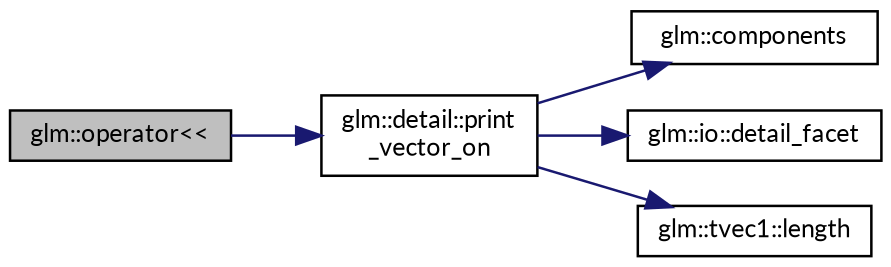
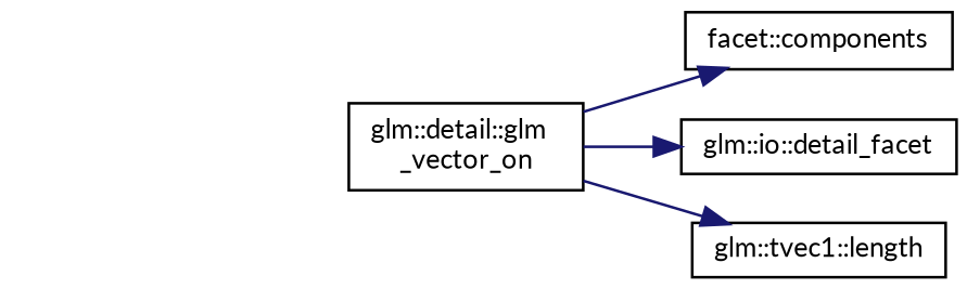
  digraph {
    fontname=Lato
    rankdir=LR
    node [color=black fillcolor=white fontname=Lato fontsize=10 shape=record style=filled]
    edge [color=midnightblue fontname=Lato fontsize=10 labelfontname=Helvetica labelfontsize=10 style=solid]
-   n1 [fillcolor=grey75 fontcolor=black height=0.2 label="glm::operator\<\<" width=0.4]
-   n2 [height=0.2 label="glm::detail::print\l_vector_on" width=0.4]
-   n3 [height=0.2 label="glm::components" width=0.4]
+   n2 [height=0.2 label="glm::detail::glm\l_vector_on" width=0.4]
+   n3 [height=0.2 label="facet::components" width=0.4]
    n4 [height=0.2 label="glm::io::detail_facet" width=0.4]
    n5 [height=0.2 label="glm::tvec1::length" width=0.4]
-   n1 -> n2
    n2 -> n3
    n2 -> n4
    n2 -> n5
  }
